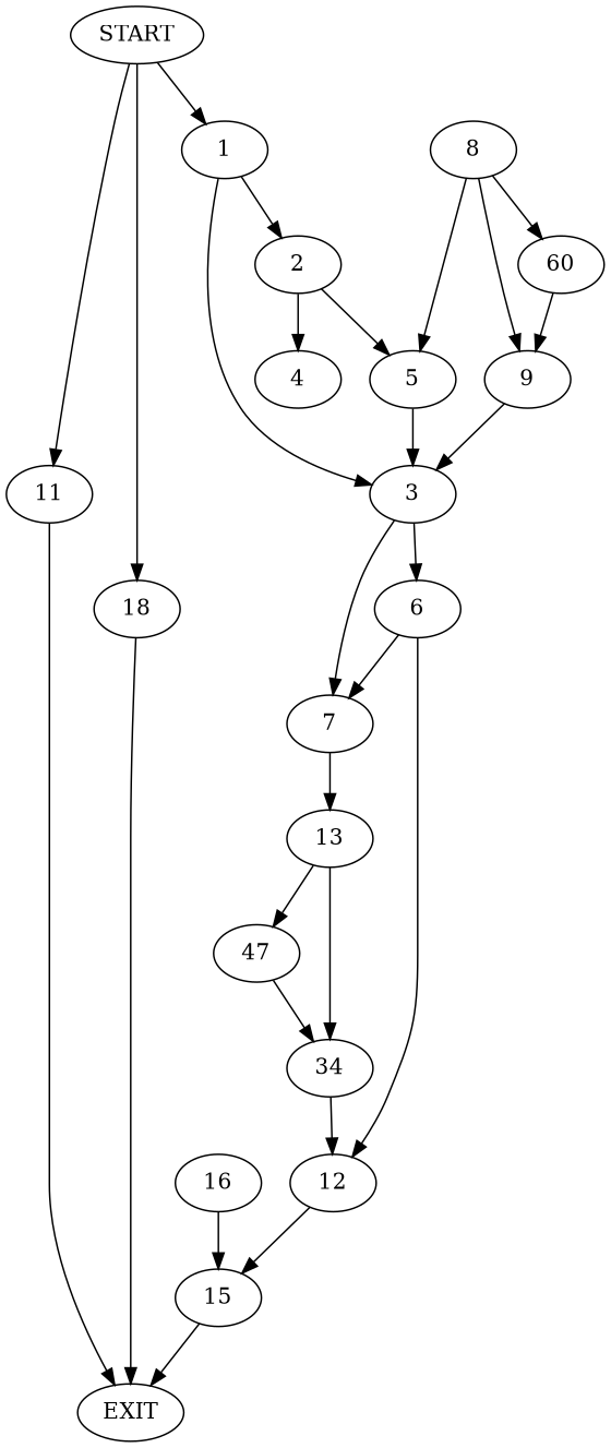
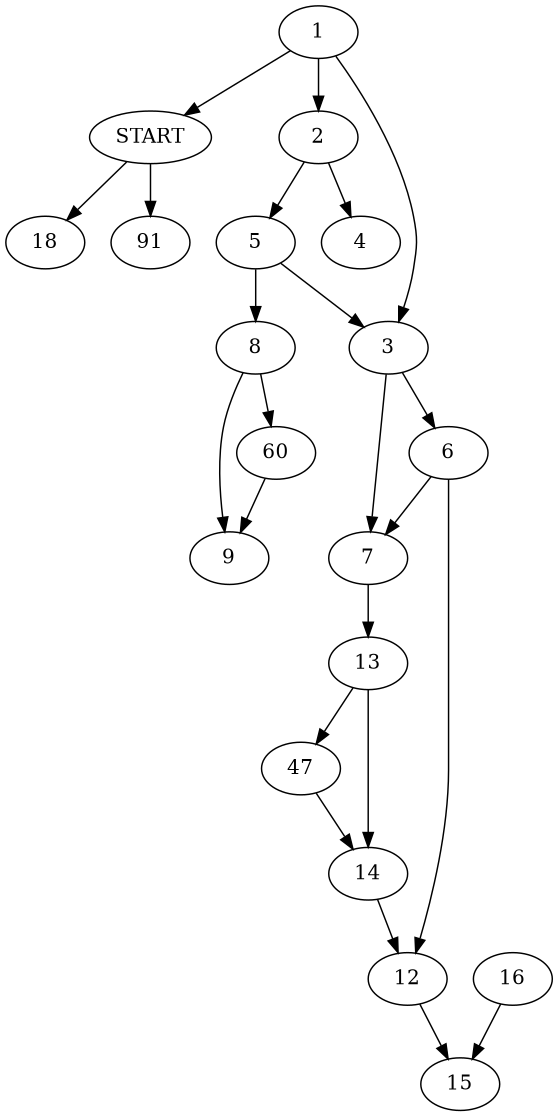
  digraph {
    n1 [label=START]
    1
-   11
+   11 [label=91]
    18
    2
    3
-   n7 [label=EXIT]
    4
    5
    6
    7
    8
    12
    13
    9
    n16 [label=60]
    15
-   14 [label=34]
+   14
    n19 [label=47]
    16
-   n1 -> 1
+   1 -> n1
    n1 -> 11
    n1 -> 18
    1 -> 2
    1 -> 3
-   11 -> n7
-   18 -> n7
    2 -> 4
    2 -> 5
    3 -> 6
    3 -> 7
    5 -> 3
-   8 -> 5
+   5 -> 8
    6 -> 7
    6 -> 12
    7 -> 13
    8 -> 9
    8 -> n16
    12 -> 15
    13 -> 14
    13 -> n19
-   9 -> 3
    n16 -> 9
-   15 -> n7
    14 -> 12
    n19 -> 14
    16 -> 15
  }
